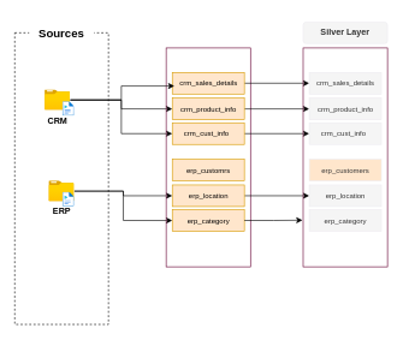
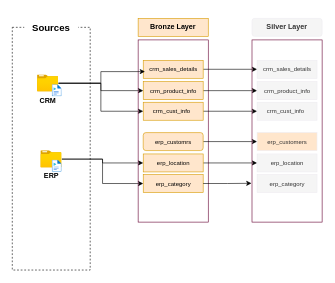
  <mxCell id="0" />
  <mxCell id="1" parent="0" />
  <mxCell id="2" value="" style="rounded=0;whiteSpace=wrap;html=1;dashed=1;fillColor=none;movable=1;resizable=1;rotatable=1;deletable=1;editable=1;locked=0;connectable=1;" parent="1" vertex="1"><mxGeometry x="20" y="45" width="130" height="405" as="geometry" /></mxCell>
  <mxCell id="3" value="&lt;font style=&quot;font-size: 16px;&quot;&gt;&lt;b&gt;Sources&lt;/b&gt;&lt;/font&gt;" style="rounded=0;whiteSpace=wrap;html=1;strokeColor=none;" parent="1" vertex="1"><mxGeometry x="40" y="20" width="90" height="50" as="geometry" /></mxCell>
  <mxCell id="4" style="edgeStyle=orthogonalEdgeStyle;rounded=0;orthogonalLoop=1;jettySize=auto;html=1;entryX=0;entryY=0.5;entryDx=0;entryDy=0;" parent="1" source="6" target="17" edge="1"><mxGeometry relative="1" as="geometry" /></mxCell>
  <mxCell id="5" style="edgeStyle=orthogonalEdgeStyle;rounded=0;orthogonalLoop=1;jettySize=auto;html=1;entryX=0;entryY=0.5;entryDx=0;entryDy=0;" parent="1" source="6" target="19" edge="1"><mxGeometry relative="1" as="geometry" /></mxCell>
  <mxCell id="6" value="&lt;b&gt;CRM&lt;/b&gt;" style="image;aspect=fixed;html=1;points=[];align=center;fontSize=12;image=img/lib/azure2/general/Folder_Blank.svg;" parent="1" vertex="1"><mxGeometry x="61.81" y="124" width="35.29" height="28.64" as="geometry" /></mxCell>
  <mxCell id="7" value="" style="image;aspect=fixed;html=1;points=[];align=center;fontSize=12;image=img/lib/azure2/general/Media_File.svg;" parent="1" vertex="1"><mxGeometry x="86.4" y="140.64" width="16.25" height="20" as="geometry" /></mxCell>
  <mxCell id="8" style="edgeStyle=orthogonalEdgeStyle;rounded=0;orthogonalLoop=1;jettySize=auto;html=1;entryX=0;entryY=0.5;entryDx=0;entryDy=0;" parent="1" source="10" target="24" edge="1"><mxGeometry relative="1" as="geometry" /></mxCell>
  <mxCell id="9" style="edgeStyle=orthogonalEdgeStyle;rounded=0;orthogonalLoop=1;jettySize=auto;html=1;entryX=0;entryY=0.5;entryDx=0;entryDy=0;" parent="1" source="10" target="25" edge="1"><mxGeometry relative="1" as="geometry" /></mxCell>
  <mxCell id="10" value="&lt;b&gt;ERP&lt;/b&gt;" style="image;aspect=fixed;html=1;points=[];align=center;fontSize=12;image=img/lib/azure2/general/Folder_Blank.svg;" parent="1" vertex="1"><mxGeometry x="67.36" y="250.64" width="35.29" height="28.64" as="geometry" /></mxCell>
  <mxCell id="11" value="" style="image;aspect=fixed;html=1;points=[];align=center;fontSize=12;image=img/lib/azure2/general/Media_File.svg;" parent="1" vertex="1"><mxGeometry x="86.4" y="266.28" width="16.25" height="20" as="geometry" /></mxCell>
+ <mxCell id="12" value="&lt;b&gt;Bronze Layer&lt;/b&gt;" style="rounded=0;whiteSpace=wrap;html=1;fillColor=#ffe6cc;strokeColor=#d79b00;" parent="1" vertex="1"><mxGeometry x="230" y="30" width="117" height="30" as="geometry" /></mxCell>
  <mxCell id="13" value="" style="rounded=0;whiteSpace=wrap;html=1;fillColor=none;strokeColor=#660033;" parent="1" vertex="1"><mxGeometry x="230" y="66" width="117" height="304" as="geometry" /></mxCell>
  <mxCell id="14" style="edgeStyle=orthogonalEdgeStyle;rounded=0;orthogonalLoop=1;jettySize=auto;html=1;" edge="1" parent="1" source="15" target="28"><mxGeometry relative="1" as="geometry" /></mxCell>
  <mxCell id="15" value="&lt;font style=&quot;font-size: 10px;&quot;&gt;crm_sales_details&lt;/font&gt;" style="rounded=0;whiteSpace=wrap;html=1;fillColor=#ffe6cc;strokeColor=#d79b00;" parent="1" vertex="1"><mxGeometry x="238.5" y="100" width="100" height="30" as="geometry" /></mxCell>
  <mxCell id="16" style="edgeStyle=orthogonalEdgeStyle;rounded=0;orthogonalLoop=1;jettySize=auto;html=1;" edge="1" parent="1" source="17" target="29"><mxGeometry relative="1" as="geometry" /></mxCell>
  <mxCell id="17" value="&lt;font style=&quot;font-size: 10px;&quot;&gt;crm_product_info&lt;/font&gt;" style="rounded=0;whiteSpace=wrap;html=1;fillColor=#ffe6cc;strokeColor=#d79b00;" parent="1" vertex="1"><mxGeometry x="238.5" y="135.64" width="100" height="30" as="geometry" /></mxCell>
  <mxCell id="18" style="edgeStyle=orthogonalEdgeStyle;rounded=0;orthogonalLoop=1;jettySize=auto;html=1;exitX=1;exitY=0.5;exitDx=0;exitDy=0;" edge="1" parent="1" source="19" target="30"><mxGeometry relative="1" as="geometry" /></mxCell>
  <mxCell id="19" value="&lt;font style=&quot;font-size: 10px;&quot;&gt;crm_cust_info&amp;nbsp;&amp;nbsp;&lt;/font&gt;" style="rounded=0;whiteSpace=wrap;html=1;fillColor=#ffe6cc;strokeColor=#d79b00;" parent="1" vertex="1"><mxGeometry x="238.5" y="170" width="100" height="30" as="geometry" /></mxCell>
  <mxCell id="20" style="edgeStyle=orthogonalEdgeStyle;rounded=0;orthogonalLoop=1;jettySize=auto;html=1;entryX=0.029;entryY=0.629;entryDx=0;entryDy=0;entryPerimeter=0;" parent="1" source="6" target="15" edge="1"><mxGeometry relative="1" as="geometry" /></mxCell>
- <mxCell id="22" value="&lt;font style=&quot;font-size: 10px;&quot;&gt;erp_customrs&lt;/font&gt;" style="rounded=0;whiteSpace=wrap;html=1;fillColor=#ffe6cc;strokeColor=#d79b00;" parent="1" vertex="1"><mxGeometry x="238.5" y="220.64" width="100" height="30" as="geometry" /></mxCell>
+ <mxCell id="21" style="edgeStyle=orthogonalEdgeStyle;rounded=0;orthogonalLoop=1;jettySize=auto;html=1;entryX=0;entryY=0.5;entryDx=0;entryDy=0;" edge="1" parent="1" source="22" target="31"><mxGeometry relative="1" as="geometry" /></mxCell>
+ <mxCell id="22" value="&lt;font style=&quot;font-size: 10px;&quot;&gt;erp_customrs&lt;/font&gt;" style="whiteSpace=wrap;html=1;fillColor=#ffe6cc;strokeColor=#d79b00;rounded=1;" parent="1" vertex="1"><mxGeometry x="238.5" y="220.64" width="100" height="30" as="geometry" /></mxCell>
  <mxCell id="23" style="edgeStyle=orthogonalEdgeStyle;rounded=0;orthogonalLoop=1;jettySize=auto;html=1;entryX=0;entryY=0.5;entryDx=0;entryDy=0;" edge="1" parent="1" source="24" target="32"><mxGeometry relative="1" as="geometry" /></mxCell>
  <mxCell id="24" value="&lt;font style=&quot;font-size: 10px;&quot;&gt;erp_location&lt;/font&gt;" style="rounded=0;whiteSpace=wrap;html=1;fillColor=#ffe6cc;strokeColor=#d79b00;" parent="1" vertex="1"><mxGeometry x="238.5" y="256.28" width="100" height="30" as="geometry" /></mxCell>
  <mxCell id="25" value="&lt;font style=&quot;font-size: 10px;&quot;&gt;erp_category&lt;/font&gt;" style="rounded=0;whiteSpace=wrap;html=1;fillColor=#ffe6cc;strokeColor=#d79b00;" parent="1" vertex="1"><mxGeometry x="238.5" y="290.64" width="100" height="30" as="geometry" /></mxCell>
  <mxCell id="26" value="&lt;b&gt;Silver Layer&lt;/b&gt;" style="whiteSpace=wrap;html=1;fillColor=#f5f5f5;strokeColor=#EEECF1;fontColor=#333333;rounded=1;" vertex="1" parent="1"><mxGeometry x="420" y="30" width="117" height="30" as="geometry" /></mxCell>
  <mxCell id="27" value="" style="rounded=0;whiteSpace=wrap;html=1;fillColor=none;strokeColor=#660033;" vertex="1" parent="1"><mxGeometry x="420" y="66" width="117" height="304" as="geometry" /></mxCell>
  <mxCell id="28" value="&lt;font style=&quot;font-size: 10px;&quot;&gt;crm_sales_details&lt;/font&gt;" style="rounded=0;whiteSpace=wrap;html=1;fillColor=#f5f5f5;strokeColor=#EEECF1;fontColor=#333333;" vertex="1" parent="1"><mxGeometry x="428.5" y="100" width="100" height="30" as="geometry" /></mxCell>
  <mxCell id="29" value="&lt;font style=&quot;font-size: 10px;&quot;&gt;crm_product_info&lt;/font&gt;" style="rounded=0;whiteSpace=wrap;html=1;fillColor=#f5f5f5;strokeColor=#EEECF1;fontColor=#333333;" vertex="1" parent="1"><mxGeometry x="428.5" y="135.64" width="100" height="30" as="geometry" /></mxCell>
  <mxCell id="30" value="&lt;font style=&quot;font-size: 10px;&quot;&gt;crm_cust_info&amp;nbsp;&amp;nbsp;&lt;/font&gt;" style="rounded=0;whiteSpace=wrap;html=1;fillColor=#f5f5f5;strokeColor=#EEECF1;fontColor=#333333;" vertex="1" parent="1"><mxGeometry x="428.5" y="170" width="100" height="30" as="geometry" /></mxCell>
  <mxCell id="31" value="&lt;font style=&quot;font-size: 10px;&quot;&gt;erp_customers&lt;/font&gt;" style="rounded=0;whiteSpace=wrap;html=1;fillColor=#ffe6cc;strokeColor=#EEECF1;fontColor=#333333;" vertex="1" parent="1"><mxGeometry x="428.5" y="220.64" width="100" height="30" as="geometry" /></mxCell>
  <mxCell id="32" value="&lt;font style=&quot;font-size: 10px;&quot;&gt;erp_location&lt;/font&gt;" style="rounded=0;whiteSpace=wrap;html=1;fillColor=#f5f5f5;strokeColor=#EEECF1;fontColor=#333333;" vertex="1" parent="1"><mxGeometry x="428.5" y="256.28" width="100" height="30" as="geometry" /></mxCell>
  <mxCell id="33" value="&lt;font style=&quot;font-size: 10px;&quot;&gt;erp_category&lt;/font&gt;" style="rounded=0;whiteSpace=wrap;html=1;fillColor=#f5f5f5;strokeColor=#EEECF1;fontColor=#333333;" vertex="1" parent="1"><mxGeometry x="428.5" y="290.64" width="100" height="30" as="geometry" /></mxCell>
  <mxCell id="34" style="edgeStyle=orthogonalEdgeStyle;rounded=0;orthogonalLoop=1;jettySize=auto;html=1;entryX=-0.008;entryY=0.787;entryDx=0;entryDy=0;entryPerimeter=0;" edge="1" parent="1" source="25" target="27"><mxGeometry relative="1" as="geometry" /></mxCell>
